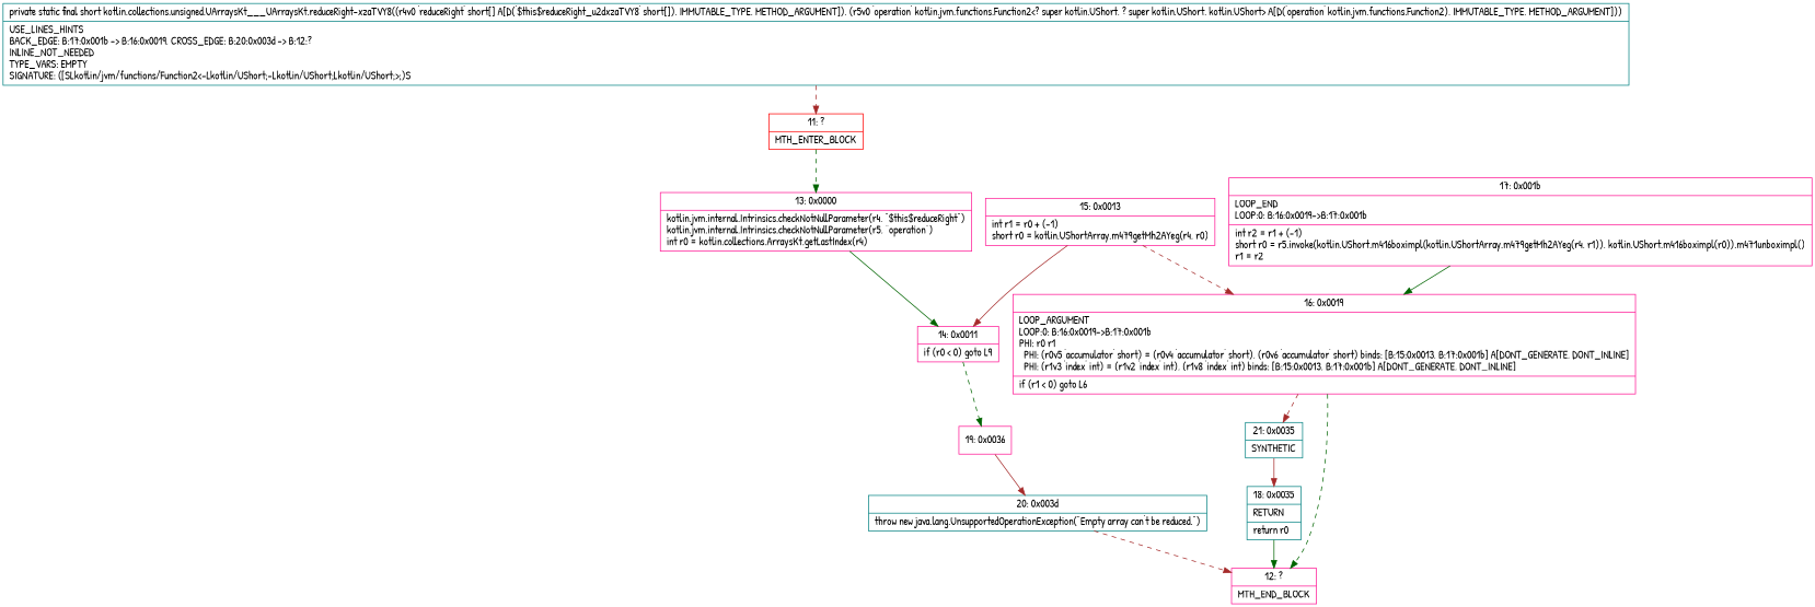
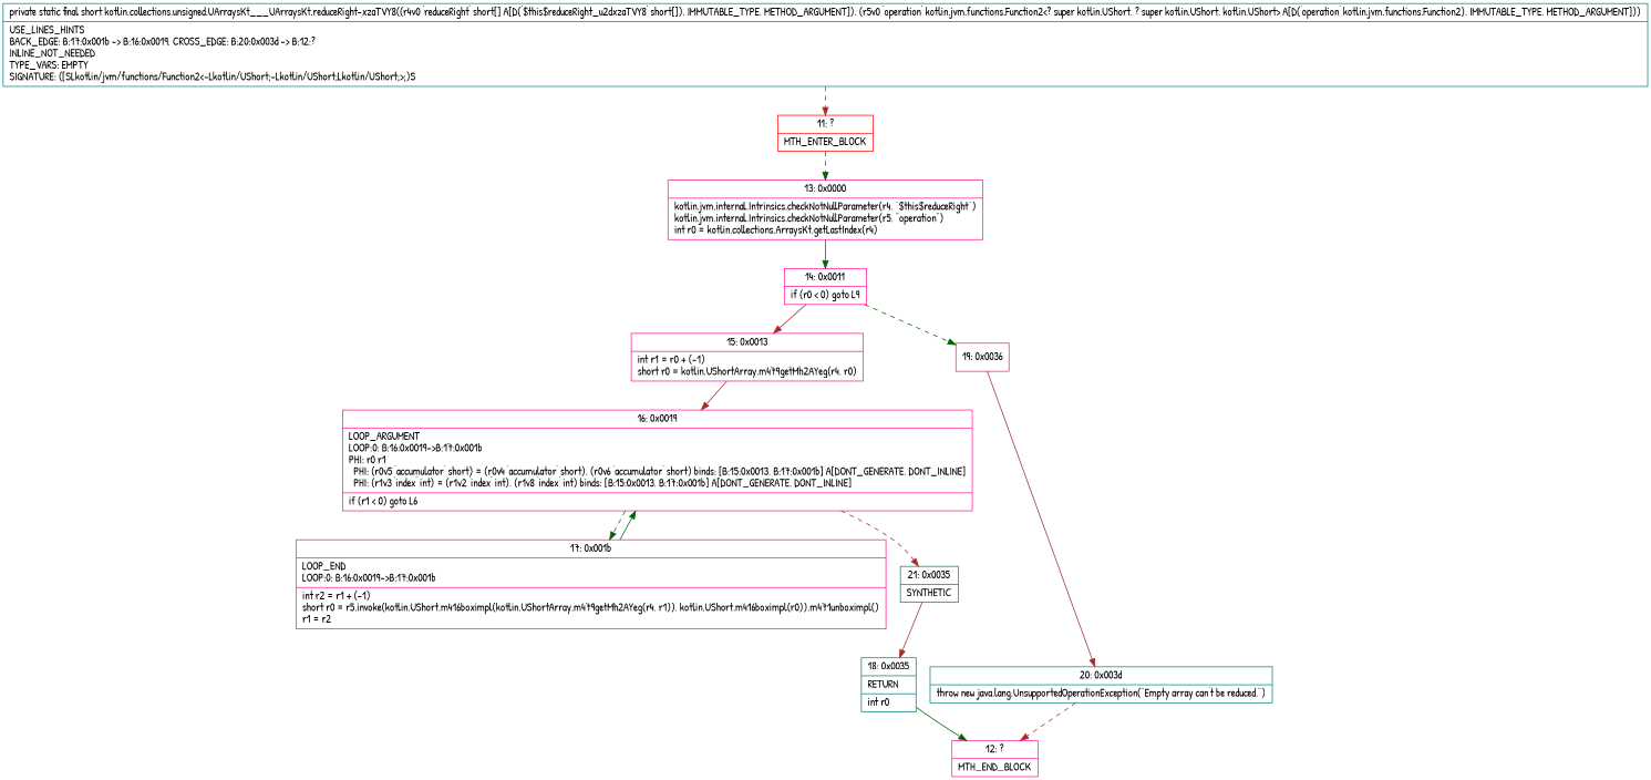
  digraph {
    fontname="Patrick Hand"
    node [color=deeppink fontname="Patrick Hand" shape=record]
    edge [color=brown fontname="Patrick Hand" style=solid]
    n1 [color=red label="{11\:\ ?|MTH_ENTER_BLOCK\l}"]
    n2 [label="{13\:\ 0x0000|kotlin.jvm.internal.Intrinsics.checkNotNullParameter(r4, \"$this$reduceRight\")\lkotlin.jvm.internal.Intrinsics.checkNotNullParameter(r5, \"operation\")\lint r0 = kotlin.collections.ArraysKt.getLastIndex(r4)\l}"]
    n3 [label="{14\:\ 0x0011|if (r0 \< 0) goto L9\l}"]
    n4 [label="{15\:\ 0x0013|int r1 = r0 + (\-1)\lshort r0 = kotlin.UShortArray.m479getMh2AYeg(r4, r0)\l}"]
    n5 [label="{19\:\ 0x0036}"]
    n6 [label="{16\:\ 0x0019|LOOP_ARGUMENT\lLOOP:0: B:16:0x0019\-\>B:17:0x001b\lPHI: r0 r1 \l  PHI: (r0v5 'accumulator' short) = (r0v4 'accumulator' short), (r0v6 'accumulator' short) binds: [B:15:0x0013, B:17:0x001b] A[DONT_GENERATE, DONT_INLINE]\l  PHI: (r1v3 'index' int) = (r1v2 'index' int), (r1v8 'index' int) binds: [B:15:0x0013, B:17:0x001b] A[DONT_GENERATE, DONT_INLINE]\l|if (r1 \< 0) goto L6\l}"]
    n7 [color=teal label="{20\:\ 0x003d|throw new java.lang.UnsupportedOperationException(\"Empty array can't be reduced.\")\l}"]
    n8 [label="{17\:\ 0x001b|LOOP_END\lLOOP:0: B:16:0x0019\-\>B:17:0x001b\l|int r2 = r1 + (\-1)\lshort r0 = r5.invoke(kotlin.UShort.m416boximpl(kotlin.UShortArray.m479getMh2AYeg(r4, r1)), kotlin.UShort.m416boximpl(r0)).m471unboximpl()\lr1 = r2\l}"]
    n9 [color=teal label="{21\:\ 0x0035|SYNTHETIC\l}"]
-   n10 [color=teal label="{18\:\ 0x0035|RETURN\l|return r0\l}"]
+   n10 [color=teal label="{18\:\ 0x0035|RETURN\l|int r0\l}"]
    n11 [label="{12\:\ ?|MTH_END_BLOCK\l}"]
    n12 [color=teal label="{private static final short kotlin.collections.unsigned.UArraysKt___UArraysKt.reduceRight\-xzaTVY8((r4v0 'reduceRight' short[] A[D('$this$reduceRight_u2dxzaTVY8' short[]), IMMUTABLE_TYPE, METHOD_ARGUMENT]), (r5v0 'operation' kotlin.jvm.functions.Function2\<? super kotlin.UShort, ? super kotlin.UShort, kotlin.UShort\> A[D('operation' kotlin.jvm.functions.Function2), IMMUTABLE_TYPE, METHOD_ARGUMENT]))  | USE_LINES_HINTS\lBACK_EDGE: B:17:0x001b \-\> B:16:0x0019, CROSS_EDGE: B:20:0x003d \-\> B:12:?\lINLINE_NOT_NEEDED\lTYPE_VARS: EMPTY\lSIGNATURE: ([SLkotlin\/jvm\/functions\/Function2\<\-Lkotlin\/UShort;\-Lkotlin\/UShort;Lkotlin\/UShort;\>;)S\l}"]
    n1 -> n2 [color=darkgreen style=dashed]
    n2 -> n3 [color=darkgreen]
-   n4 -> n3
+   n3 -> n4
    n3 -> n5 [color=darkgreen style=dashed]
-   n4 -> n6 [style=dashed]
+   n4 -> n6
    n5 -> n7
-   n6 -> n11 [color=darkgreen style=dashed]
+   n6 -> n8 [color=darkgreen style=dashed]
    n6 -> n9 [style=dashed]
    n7 -> n11 [style=dashed]
    n8 -> n6 [color=darkgreen]
    n9 -> n10
    n10 -> n11 [color=darkgreen]
    n12 -> n1 [style=dashed]
  }
